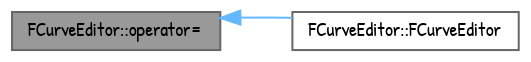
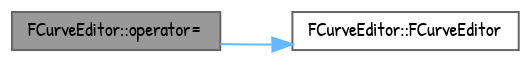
  digraph {
    rankdir=LR
    fontname="Patrick Hand"
    node [fontname="Patrick Hand" fontsize=10 shape=box style=filled]
    n1 [color=gray40 fillcolor=grey60 fontcolor=black height=0.2 label="FCurveEditor::operator=" width=0.4]
    n2 [color=grey40 fillcolor=white height=0.2 label="FCurveEditor::FCurveEditor" width=0.4]
-   n2 -> n1 [color=steelblue1 fontname="Patrick Hand" fontsize=10 labelfontname=Helvetica labelfontsize=10 style=solid]
+   n1 -> n2 [color=steelblue1 fontname="Patrick Hand" fontsize=10 labelfontname=Helvetica labelfontsize=10 style=solid]
  }
